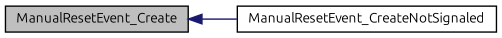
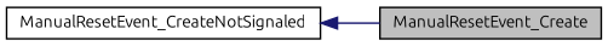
  digraph {
    rankdir=LR
    fontname=Ubuntu
    node [color=black fontname=Ubuntu fontsize=10 shape=record style=filled]
    n1 [fillcolor=grey75 fontcolor=black height=0.2 label=ManualResetEvent_Create width=0.4]
    n2 [fillcolor=white height=0.2 label=ManualResetEvent_CreateNotSignaled width=0.4]
-   n1 -> n2 [color=midnightblue dir=back fontname=Ubuntu fontsize=10 labelfontname=Helvetica labelfontsize=10 style=solid]
+   n2 -> n1 [color=midnightblue dir=back fontname=Ubuntu fontsize=10 labelfontname=Helvetica labelfontsize=10 style=solid]
  }
